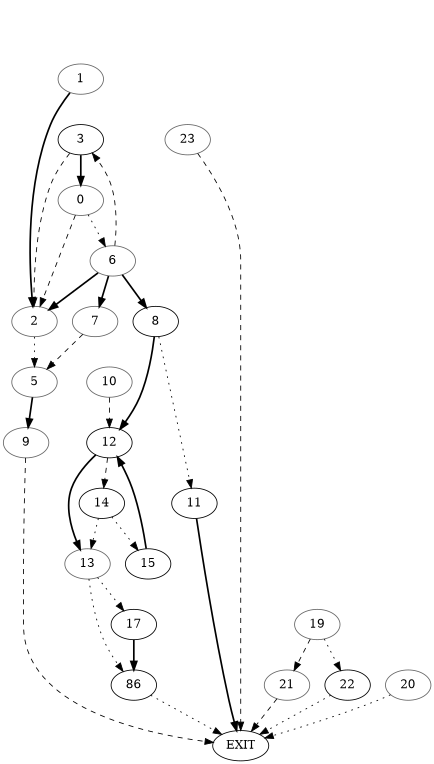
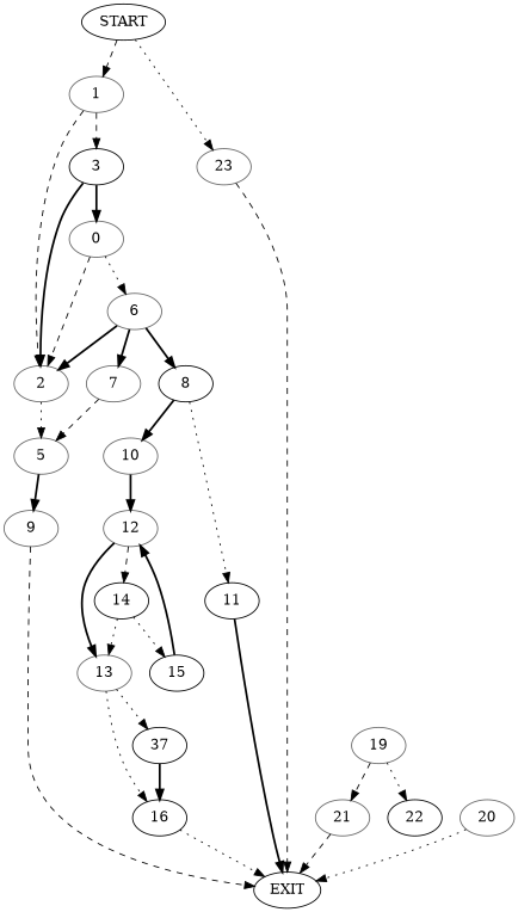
  digraph {
    node [color=gray40]
    edge [style=dotted]
+   n1 [color=black label=START]
    1
    23
    2
    3 [color=black]
    n6 [color=black label=EXIT]
    5
    n8 [label=0]
    9
    6
    8 [color=black]
    7
    10
    11 [color=black]
-   12 [color=black]
+   12
    13
    14 [color=black]
-   16 [color=black label=86]
-   17 [color=black]
+   16 [color=black]
+   17 [color=black label=37]
    15 [color=black]
    19
    21
    22 [color=black]
    20
-   1 -> 2 [style=bold]
-   6 -> 3 [style=dashed]
+   n1 -> 1 [style=dashed]
+   n1 -> 23
+   1 -> 2 [style=dashed]
+   1 -> 3 [style=dashed]
    23 -> n6 [style=dashed]
    2 -> 5
-   3 -> 2 [style=dashed]
+   3 -> 2 [style=bold]
    3 -> n8 [style=bold]
    5 -> 9 [style=bold]
    n8 -> 2 [style=dashed]
    n8 -> 6
    9 -> n6 [style=dashed]
    6 -> 2 [style=bold]
    6 -> 8 [style=bold]
    6 -> 7 [style=bold]
-   8 -> 12 [style=bold]
+   8 -> 10 [style=bold]
    8 -> 11
    7 -> 5 [style=dashed]
-   10 -> 12 [style=dashed]
+   10 -> 12 [style=bold]
    11 -> n6 [style=bold]
    12 -> 13 [style=bold]
    12 -> 14 [style=dashed]
    13 -> 16
    13 -> 17
    14 -> 13
    14 -> 15
    16 -> n6
    17 -> 16 [style=bold]
    15 -> 12 [style=bold]
    19 -> 21 [style=dashed]
    19 -> 22
    21 -> n6 [style=dashed]
-   22 -> n6
    20 -> n6
  }
